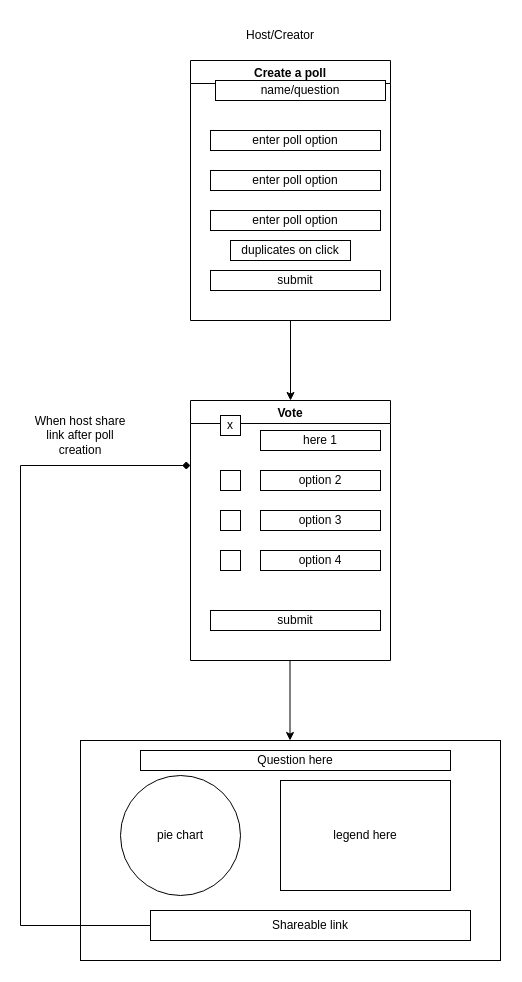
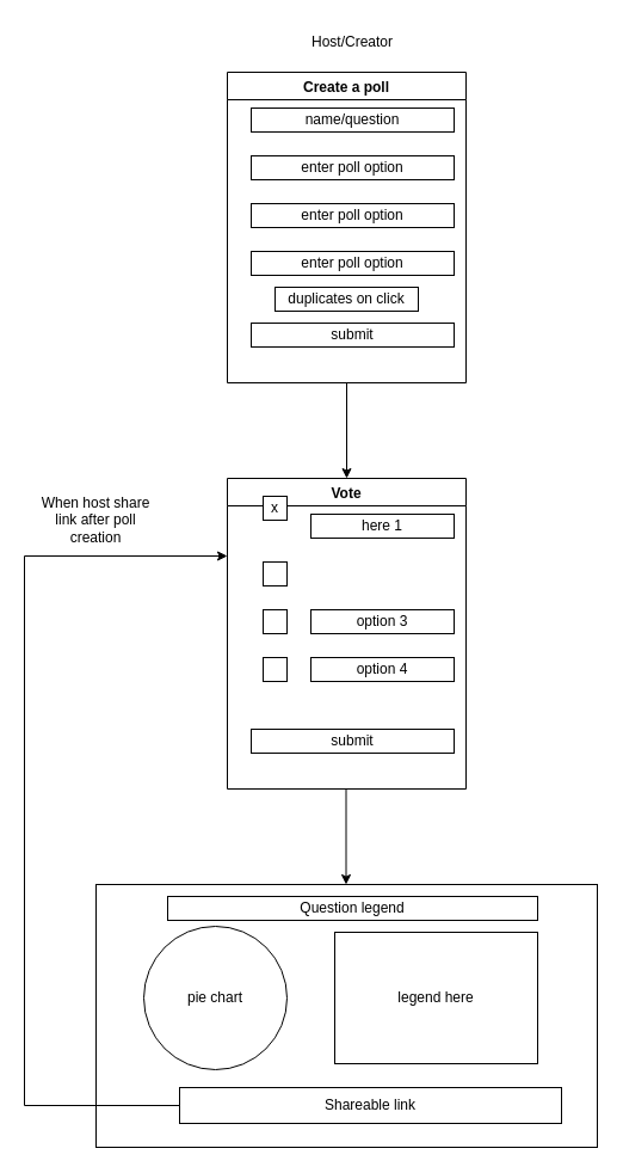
  <mxCell id="0" />
  <mxCell id="1" parent="0" />
  <mxCell id="2" value="Create a poll" style="swimlane;" vertex="1" parent="1"><mxGeometry x="190" y="60" width="200" height="260" as="geometry" /></mxCell>
- <mxCell id="3" value="name/question" style="rounded=0;whiteSpace=wrap;html=1;" vertex="1" parent="2"><mxGeometry x="25" y="20" width="170" height="20" as="geometry" /></mxCell>
+ <mxCell id="3" value="name/question" style="rounded=0;whiteSpace=wrap;html=1;" vertex="1" parent="2"><mxGeometry x="20" y="30" width="170" height="20" as="geometry" /></mxCell>
  <mxCell id="4" value="enter poll option" style="rounded=0;whiteSpace=wrap;html=1;" vertex="1" parent="2"><mxGeometry x="20" y="70" width="170" height="20" as="geometry" /></mxCell>
  <mxCell id="5" value="enter poll option" style="rounded=0;whiteSpace=wrap;html=1;" vertex="1" parent="2"><mxGeometry x="20" y="110" width="170" height="20" as="geometry" /></mxCell>
  <mxCell id="6" value="&lt;span&gt;enter poll option&lt;/span&gt;" style="rounded=0;whiteSpace=wrap;html=1;" vertex="1" parent="2"><mxGeometry x="20" y="150" width="170" height="20" as="geometry" /></mxCell>
  <mxCell id="7" value="submit" style="rounded=0;whiteSpace=wrap;html=1;" vertex="1" parent="2"><mxGeometry x="20" y="210" width="170" height="20" as="geometry" /></mxCell>
  <mxCell id="8" value="duplicates on click" style="rounded=0;whiteSpace=wrap;html=1;" vertex="1" parent="2"><mxGeometry x="40" y="180" width="120" height="20" as="geometry" /></mxCell>
  <mxCell id="9" value="" style="endArrow=classic;html=1;rounded=0;" edge="1" parent="1"><mxGeometry width="50" height="50" relative="1" as="geometry"><mxPoint x="290" y="320" as="sourcePoint" /><mxPoint x="290" y="400" as="targetPoint" /></mxGeometry></mxCell>
  <mxCell id="10" value="Vote" style="swimlane;" vertex="1" parent="1"><mxGeometry x="190" y="400" width="200" height="260" as="geometry" /></mxCell>
  <mxCell id="11" value="here 1" style="rounded=0;whiteSpace=wrap;html=1;" vertex="1" parent="10"><mxGeometry x="70" y="30" width="120" height="20" as="geometry" /></mxCell>
- <mxCell id="12" value="option 2" style="rounded=0;whiteSpace=wrap;html=1;" vertex="1" parent="10"><mxGeometry x="70" y="70" width="120" height="20" as="geometry" /></mxCell>
  <mxCell id="13" value="option 3" style="rounded=0;whiteSpace=wrap;html=1;" vertex="1" parent="10"><mxGeometry x="70" y="110" width="120" height="20" as="geometry" /></mxCell>
  <mxCell id="14" value="option 4" style="rounded=0;whiteSpace=wrap;html=1;" vertex="1" parent="10"><mxGeometry x="70" y="150" width="120" height="20" as="geometry" /></mxCell>
  <mxCell id="15" value="submit" style="rounded=0;whiteSpace=wrap;html=1;" vertex="1" parent="10"><mxGeometry x="20" y="210" width="170" height="20" as="geometry" /></mxCell>
  <mxCell id="16" value="x" style="rounded=0;whiteSpace=wrap;html=1;" vertex="1" parent="10"><mxGeometry x="30" y="15" width="20" height="20" as="geometry" /></mxCell>
  <mxCell id="17" value="" style="rounded=0;whiteSpace=wrap;html=1;" vertex="1" parent="10"><mxGeometry x="30" y="70" width="20" height="20" as="geometry" /></mxCell>
  <mxCell id="18" value="" style="rounded=0;whiteSpace=wrap;html=1;" vertex="1" parent="10"><mxGeometry x="30" y="110" width="20" height="20" as="geometry" /></mxCell>
  <mxCell id="19" value="" style="rounded=0;whiteSpace=wrap;html=1;" vertex="1" parent="10"><mxGeometry x="30" y="150" width="20" height="20" as="geometry" /></mxCell>
- <mxCell id="20" value="Host/Creator" style="text;html=1;strokeColor=none;fillColor=none;align=center;verticalAlign=middle;whiteSpace=wrap;rounded=0;" vertex="1" parent="1"><mxGeometry x="250" y="20" width="60" height="30" as="geometry" /></mxCell>
+ <mxCell id="20" value="Host/Creator" style="text;html=1;strokeColor=none;fillColor=none;align=center;verticalAlign=middle;whiteSpace=wrap;rounded=0;" vertex="1" parent="1"><mxGeometry x="265" y="20" width="60" height="30" as="geometry" /></mxCell>
  <mxCell id="21" value="" style="endArrow=classic;html=1;rounded=0;" edge="1" parent="1"><mxGeometry width="50" height="50" relative="1" as="geometry"><mxPoint x="289.5" y="660" as="sourcePoint" /><mxPoint x="289.5" y="740" as="targetPoint" /></mxGeometry></mxCell>
  <mxCell id="22" value="" style="rounded=0;whiteSpace=wrap;html=1;" vertex="1" parent="1"><mxGeometry x="80" y="740" width="420" height="220" as="geometry" /></mxCell>
  <mxCell id="23" value="pie chart" style="ellipse;whiteSpace=wrap;html=1;aspect=fixed;" vertex="1" parent="1"><mxGeometry x="120" y="775" width="120" height="120" as="geometry" /></mxCell>
  <mxCell id="24" value="legend here" style="rounded=0;whiteSpace=wrap;html=1;" vertex="1" parent="1"><mxGeometry x="280" y="780" width="170" height="110" as="geometry" /></mxCell>
  <mxCell id="25" value="Shareable link" style="rounded=0;whiteSpace=wrap;html=1;" vertex="1" parent="1"><mxGeometry x="150" y="910" width="320" height="30" as="geometry" /></mxCell>
- <mxCell id="26" value="" style="endArrow=diamond;html=1;rounded=0;exitX=0;exitY=0.5;exitDx=0;exitDy=0;entryX=0;entryY=0.25;entryDx=0;entryDy=0;" edge="1" parent="1" source="25" target="10"><mxGeometry width="50" height="50" relative="1" as="geometry"><mxPoint x="80" y="940" as="sourcePoint" /><mxPoint x="10" y="460" as="targetPoint" /><Array as="points"><mxPoint x="20" y="925" /><mxPoint x="20" y="465" /></Array></mxGeometry></mxCell>
+ <mxCell id="26" value="" style="endArrow=classic;html=1;rounded=0;exitX=0;exitY=0.5;exitDx=0;exitDy=0;entryX=0;entryY=0.25;entryDx=0;entryDy=0;" edge="1" parent="1" source="25" target="10"><mxGeometry width="50" height="50" relative="1" as="geometry"><mxPoint x="80" y="940" as="sourcePoint" /><mxPoint x="10" y="460" as="targetPoint" /><Array as="points"><mxPoint x="20" y="925" /><mxPoint x="20" y="465" /></Array></mxGeometry></mxCell>
  <mxCell id="27" value="When host share link after poll creation" style="text;html=1;strokeColor=none;fillColor=none;align=center;verticalAlign=middle;whiteSpace=wrap;rounded=0;" vertex="1" parent="1"><mxGeometry x="30" y="420" width="100" height="30" as="geometry" /></mxCell>
- <mxCell id="28" value="Question here" style="rounded=0;whiteSpace=wrap;html=1;" vertex="1" parent="1"><mxGeometry x="140" y="750" width="310" height="20" as="geometry" /></mxCell>
+ <mxCell id="28" value="Question legend" style="rounded=0;whiteSpace=wrap;html=1;" vertex="1" parent="1"><mxGeometry x="140" y="750" width="310" height="20" as="geometry" /></mxCell>
